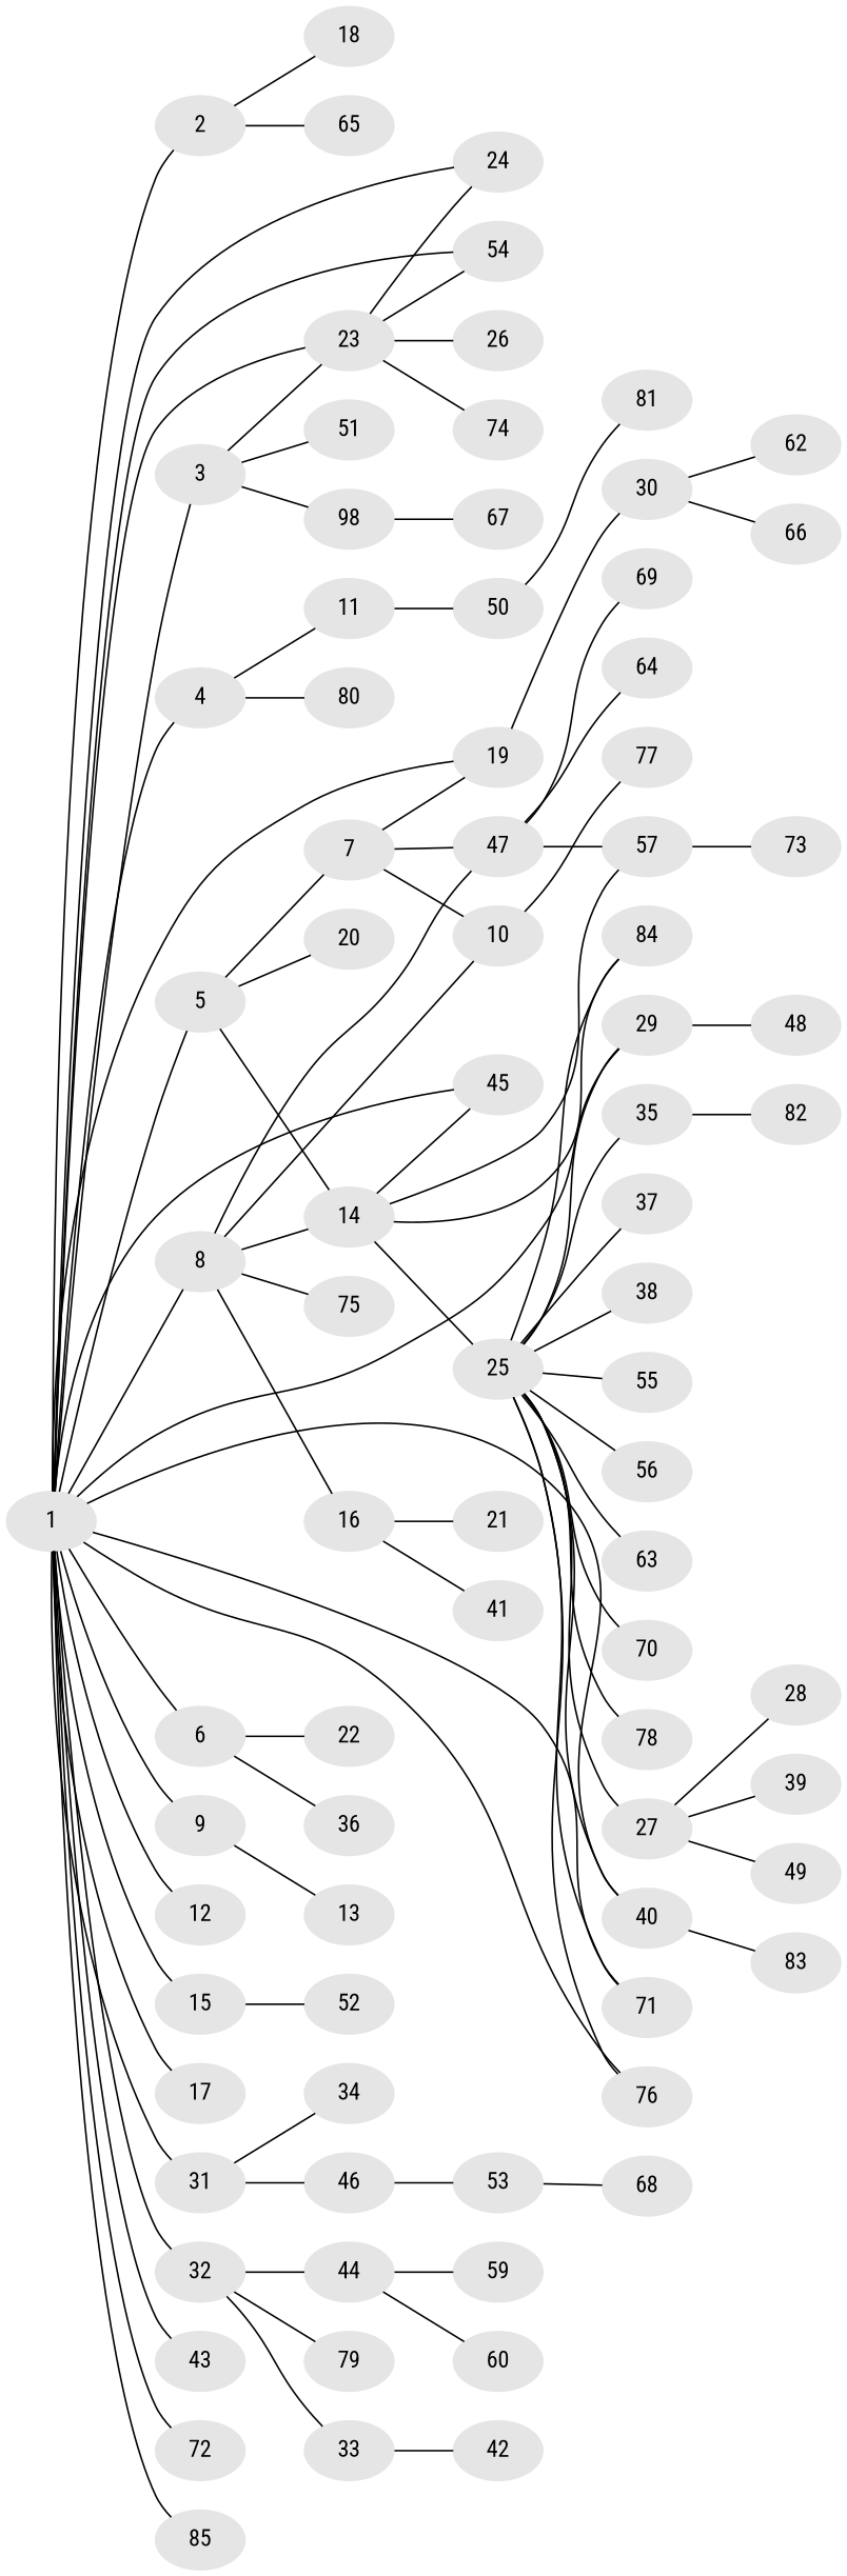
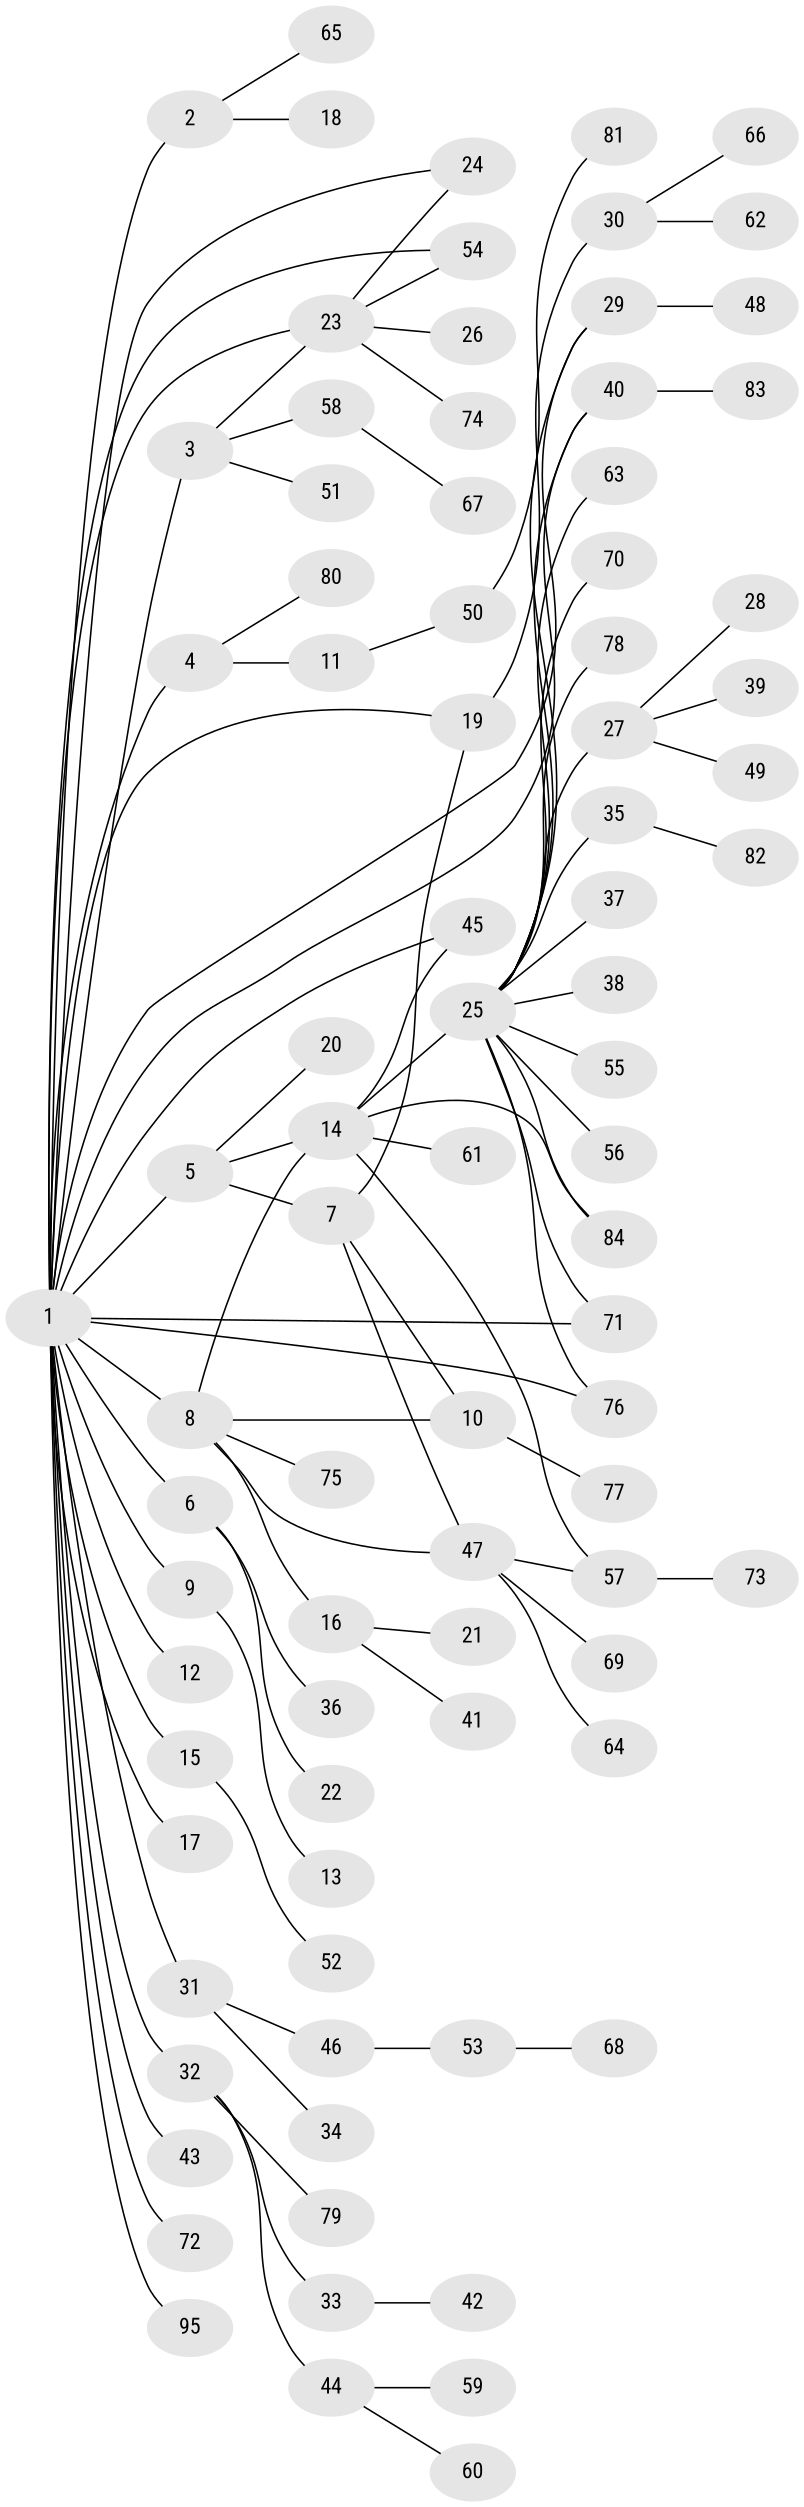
  graph {
    fontname="Roboto Condensed"
    rankdir=LR
    node [color=gray90 fontname="Roboto Condensed" style=filled]
    edge [fontname="Roboto Condensed"]
    1
    2
    3
    4
    5
    6
    8
    9
    12
    15
    17
    19
    23
    24
    29
    31
    32
    40
    43
    45
    54
    71
    72
    76
-   85
+   85 [label=95]
    18
    65
    51
-   58 [label=98]
+   58
    11
    80
    7
    14
    20
    22
    36
    10
    47
    16
    75
    13
    52
    30
    26
    74
    48
    34
    46
    33
    44
    79
    83
    67
    50
    25
    57
+   61
    84
    77
    64
    69
    21
    41
    81
    27
    35
    37
    38
    55
    56
    63
    70
    78
    73
    62
    66
    28
    39
    49
    82
    53
    42
    59
    60
    68
    1 -- 2
    1 -- 3
    1 -- 4
    1 -- 5
    1 -- 6
    1 -- 8
    1 -- 9
    1 -- 12
    1 -- 15
    1 -- 17
    1 -- 19
    1 -- 23
    1 -- 24
    1 -- 29
    1 -- 31
    1 -- 32
    1 -- 40
    1 -- 43
    1 -- 45
    1 -- 54
    1 -- 71
    1 -- 72
    1 -- 76
    1 -- 85
    2 -- 18
    2 -- 65
    3 -- 23
    3 -- 51
    3 -- 58
    4 -- 11
    4 -- 80
    5 -- 7
    5 -- 14
    5 -- 20
    6 -- 22
    6 -- 36
    8 -- 14
    8 -- 10
    8 -- 47
    8 -- 16
    8 -- 75
    9 -- 13
    15 -- 52
    19 -- 30
    23 -- 24
    23 -- 54
    23 -- 26
    23 -- 74
    29 -- 48
    31 -- 34
    31 -- 46
    32 -- 33
    32 -- 44
    32 -- 79
    40 -- 83
    58 -- 67
    11 -- 50
    7 -- 19
    7 -- 10
    7 -- 47
    14 -- 45
    14 -- 25
    14 -- 57
+   14 -- 61
    14 -- 84
    10 -- 77
    47 -- 57
    47 -- 64
    47 -- 69
    16 -- 21
    16 -- 41
    30 -- 62
    30 -- 66
    46 -- 53
    33 -- 42
    44 -- 59
    44 -- 60
    50 -- 81
    25 -- 29
    25 -- 40
    25 -- 71
    25 -- 76
    25 -- 84
    25 -- 27
    25 -- 35
    25 -- 37
    25 -- 38
    25 -- 55
    25 -- 56
    25 -- 63
    25 -- 70
    25 -- 78
    57 -- 73
    27 -- 28
    27 -- 39
    27 -- 49
    35 -- 82
    53 -- 68
  }
